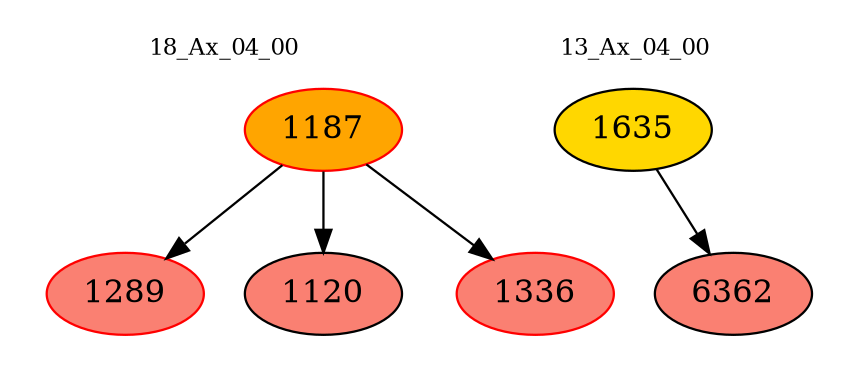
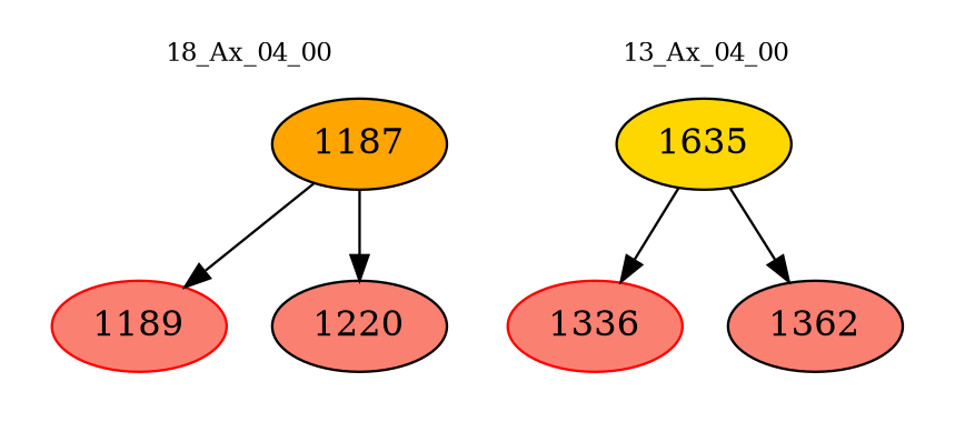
  digraph {
    node [color=red fillcolor=salmon style=filled]
    edge [color=black]
-   n1 [fillcolor=orange label=1187]
-   n2 [label=1289]
-   n3 [color=black label=1120]
+   n1 [color=black fillcolor=orange label=1187]
+   n2 [label=1189]
+   n3 [color=black label=1220]
    n4 [color=black fillcolor=gold label=1635]
    n5 [label=1336]
-   n6 [color=black label=6362]
+   n6 [color=black label=1362]
    subgraph cluster_1 {
      color=white
      fontsize=10
      label="18_Ax_04_00"
      n1
      n2
      n3
    }
    subgraph cluster_2 {
      color=white
      fontsize=10
      label="13_Ax_04_00"
      n4
      n5
      n6
    }
    n1 -> n2
    n1 -> n3
-   n1 -> n5
+   n4 -> n5
    n4 -> n6
  }
